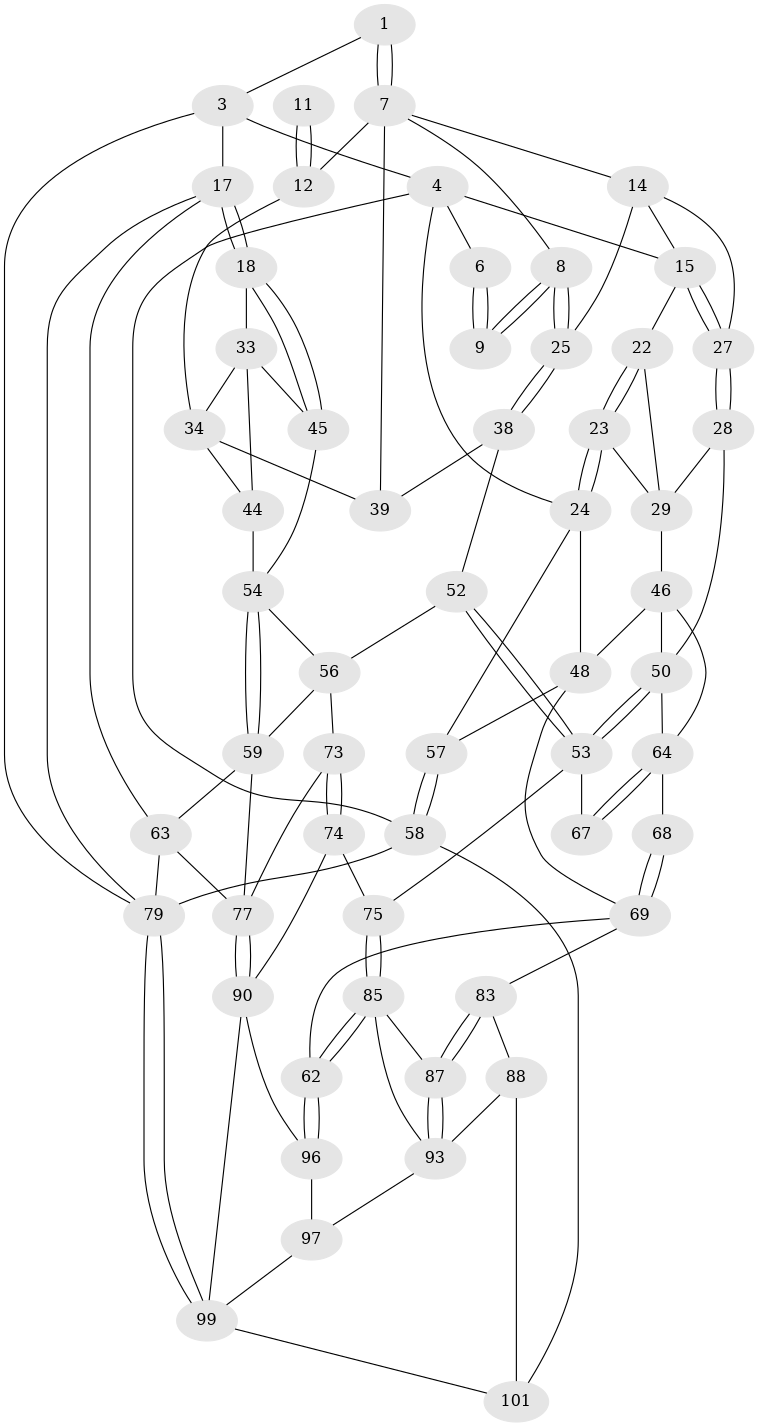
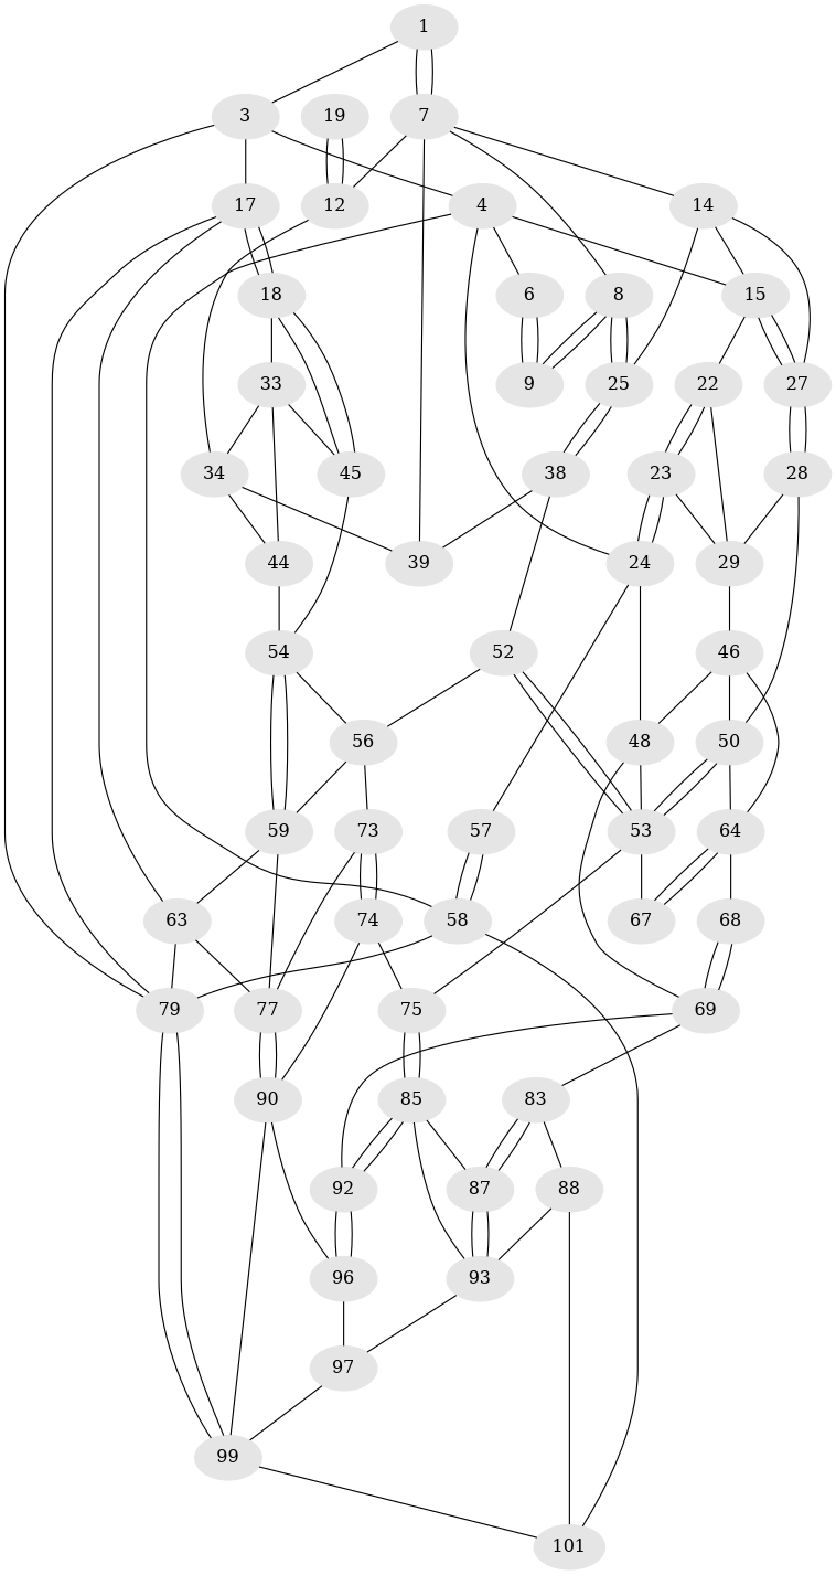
  graph {
    node [color=gray90 style=filled]
    1 [super="+2"]
    3
    7 [super="+13"]
    4 [super="+5"]
    17 [super="+62"]
    79 [super="+80"]
    8
    12 [super="+32"]
    39
    14 [super="+26"]
    6
    15 [super="+16"]
    24 [super="+49"]
    58 [super="+98"]
    18 [super="+19"]
    63 [super="+76"]
    99 [super="+102"]
    9
    27 [super="+31"]
    22 [super="+30"]
    48 [super="+70"]
    57 [super="+81"]
    101
    25
    34 [super="+41"]
    38 [super="+40"]
-   11 [super="+21"]
+   11 [super="+21" label=19]
    33 [super="+43"]
    45
    44
    28 [super="+37"]
    23 [super="+35"]
    29 [super="+42"]
    77 [super="+78"]
    54 [super="+55"]
    46 [super="+47"]
    69
    52
    50 [super="+51"]
    64 [super="+65"]
    53 [super="+66"]
    56 [super="+61"]
    59 [super="+60"]
    67
    68 [super="+72"]
    83 [super="+84"]
-   92 [label=62]
+   92
    75
    73
    85 [super="+86"]
    74 [super="+91"]
    90 [super="+100"]
    87
    88 [super="+94"]
    96
    93 [super="+95"]
    97
    1 -- 3
    1 -- 7
    1 -- 7
    3 -- 4
    3 -- 17
    3 -- 79
    7 -- 8
    7 -- 12
    7 -- 39
    7 -- 14
    4 -- 6
    4 -- 15
    4 -- 24
    4 -- 58
    17 -- 79
    17 -- 18
    17 -- 18
    17 -- 63
    79 -- 99
    79 -- 99
    8 -- 9
    8 -- 9
    8 -- 25
    8 -- 25
    12 -- 34
    14 -- 15
    14 -- 27
    14 -- 25
    6 -- 9
    6 -- 9
    15 -- 27
    15 -- 27
    15 -- 22
    24 -- 48
    24 -- 57
    58 -- 79
    58 -- 101
    18 -- 33
    18 -- 45
    18 -- 45
    63 -- 79
    63 -- 77
    99 -- 101
    27 -- 28
    27 -- 28
    22 -- 23 [weight=2]
    22 -- 23
    22 -- 29
-   48 -- 57
+   48 -- 53
    48 -- 69
    57 -- 58
    57 -- 58
    25 -- 38
    25 -- 38
    34 -- 39
    34 -- 44
    38 -- 39
    38 -- 52
    11 -- 12 [weight=2]
    11 -- 12
    33 -- 34
    33 -- 45
    33 -- 44
    45 -- 54
    44 -- 54
    28 -- 29
    28 -- 50
    23 -- 24
    23 -- 24
    23 -- 29
    29 -- 46
    77 -- 90
    77 -- 90
    54 -- 56
    54 -- 59
    54 -- 59
    46 -- 48
    46 -- 50
    46 -- 64
    69 -- 83
    69 -- 92
    52 -- 53
    52 -- 53
    52 -- 56
    50 -- 64
    50 -- 53
    50 -- 53
    64 -- 67
    64 -- 67
    64 -- 68
    53 -- 67
    53 -- 75
    56 -- 59
    56 -- 73
    59 -- 63
    59 -- 77
    68 -- 69
    68 -- 69
    83 -- 87
    83 -- 87
    83 -- 88
    92 -- 96
    92 -- 96
    75 -- 85
    75 -- 85
    73 -- 77
    73 -- 74
    73 -- 74
    85 -- 92
    85 -- 92
    85 -- 87
    85 -- 93
    74 -- 75
    74 -- 90
    90 -- 99
    90 -- 96
    87 -- 93
    87 -- 93
    88 -- 101
    88 -- 93
    96 -- 97
    93 -- 97
    97 -- 99
  }
